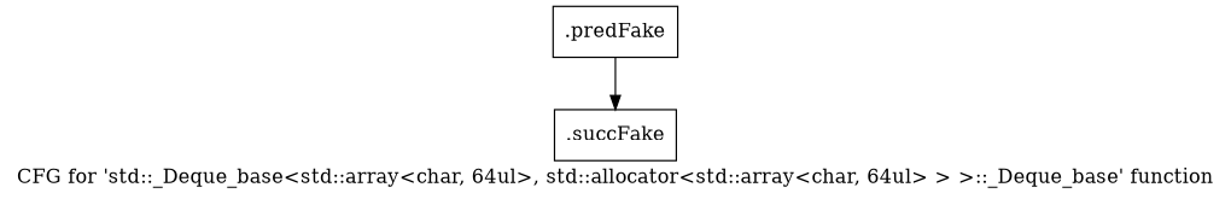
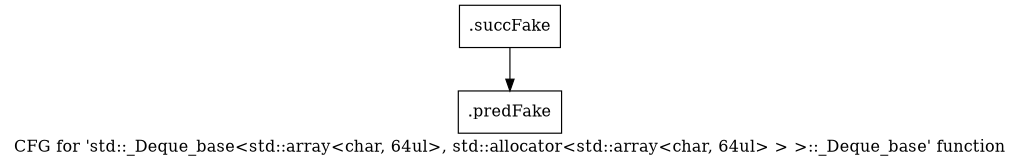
  digraph {
    label="CFG for 'std::_Deque_base\<std::array\<char, 64ul\>, std::allocator\<std::array\<char, 64ul\> \> \>::_Deque_base' function"
    node [shape=record]
    n1 [label="{.predFake}"]
    n2 [filename="/mnt/xilinx/Vitis_HLS/2021.2/tps/lnx64/gcc-6.2.0/lib/gcc/x86_64-pc-linux-gnu/6.2.0/../../../../include/c++/6.2.0/bits/stl_deque.h" label="{.succFake}" linenumber=490]
-   n1 -> n2 [execusionnum=1 filename="/mnt/xilinx/Vitis_HLS/2021.2/tps/lnx64/gcc-6.2.0/lib/gcc/x86_64-pc-linux-gnu/6.2.0/../../../../include/c++/6.2.0/bits/stl_deque.h"]
+   n2 -> n1 [execusionnum=1 filename="/mnt/xilinx/Vitis_HLS/2021.2/tps/lnx64/gcc-6.2.0/lib/gcc/x86_64-pc-linux-gnu/6.2.0/../../../../include/c++/6.2.0/bits/stl_deque.h"]
  }
